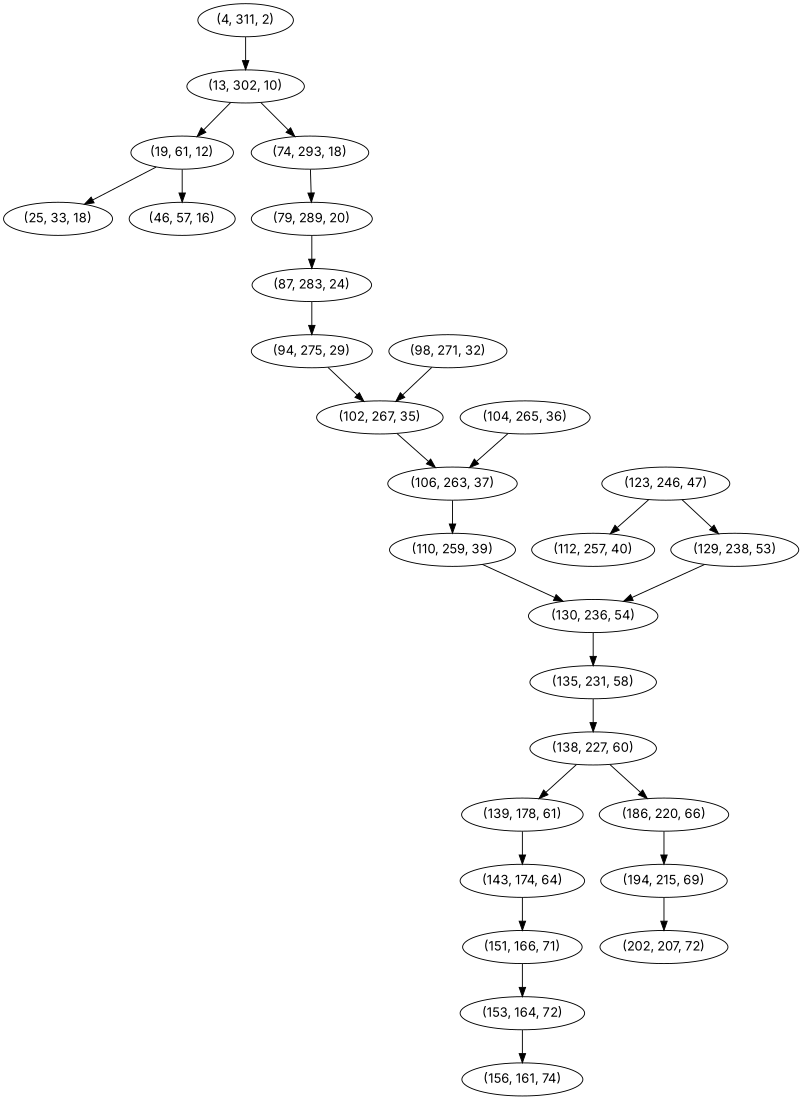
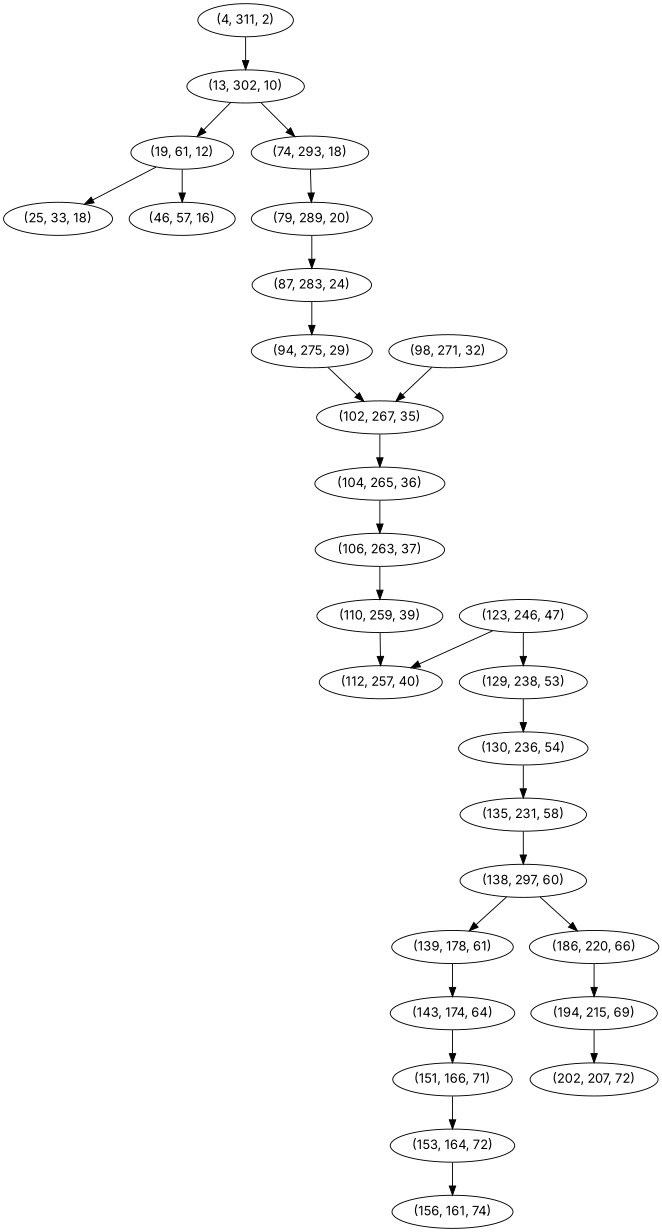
  digraph {
    fontname=Inter
    node [fontname=Inter]
    edge [fontname=Inter]
    "(4, 311, 2)"
    "(13, 302, 10)"
    "(19, 61, 12)"
    "(74, 293, 18)"
    "(25, 33, 18)"
    "(46, 57, 16)"
    "(79, 289, 20)"
    "(87, 283, 24)"
    "(94, 275, 29)"
    "(102, 267, 35)"
    "(98, 271, 32)"
    "(104, 265, 36)"
    "(106, 263, 37)"
    "(110, 259, 39)"
    "(112, 257, 40)"
    "(123, 246, 47)"
    "(129, 238, 53)"
    "(130, 236, 54)"
    "(135, 231, 58)"
-   "(138, 227, 60)"
+   "(138, 227, 60)" [label="(138, 297, 60)"]
    "(139, 178, 61)"
    "(186, 220, 66)"
    "(143, 174, 64)"
    "(194, 215, 69)"
    "(151, 166, 71)"
    "(153, 164, 72)"
    "(156, 161, 74)"
    "(202, 207, 72)"
    "(4, 311, 2)" -> "(13, 302, 10)"
    "(13, 302, 10)" -> "(19, 61, 12)"
    "(13, 302, 10)" -> "(74, 293, 18)"
    "(19, 61, 12)" -> "(25, 33, 18)"
    "(19, 61, 12)" -> "(46, 57, 16)"
    "(74, 293, 18)" -> "(79, 289, 20)"
    "(79, 289, 20)" -> "(87, 283, 24)"
    "(87, 283, 24)" -> "(94, 275, 29)"
    "(94, 275, 29)" -> "(102, 267, 35)"
-   "(102, 267, 35)" -> "(106, 263, 37)"
+   "(102, 267, 35)" -> "(104, 265, 36)"
    "(98, 271, 32)" -> "(102, 267, 35)"
    "(104, 265, 36)" -> "(106, 263, 37)"
    "(106, 263, 37)" -> "(110, 259, 39)"
-   "(110, 259, 39)" -> "(130, 236, 54)"
+   "(110, 259, 39)" -> "(112, 257, 40)"
    "(123, 246, 47)" -> "(112, 257, 40)"
    "(123, 246, 47)" -> "(129, 238, 53)"
    "(129, 238, 53)" -> "(130, 236, 54)"
    "(130, 236, 54)" -> "(135, 231, 58)"
    "(135, 231, 58)" -> "(138, 227, 60)"
    "(138, 227, 60)" -> "(139, 178, 61)"
    "(138, 227, 60)" -> "(186, 220, 66)"
    "(139, 178, 61)" -> "(143, 174, 64)"
    "(186, 220, 66)" -> "(194, 215, 69)"
    "(143, 174, 64)" -> "(151, 166, 71)"
    "(194, 215, 69)" -> "(202, 207, 72)"
    "(151, 166, 71)" -> "(153, 164, 72)"
    "(153, 164, 72)" -> "(156, 161, 74)"
  }
